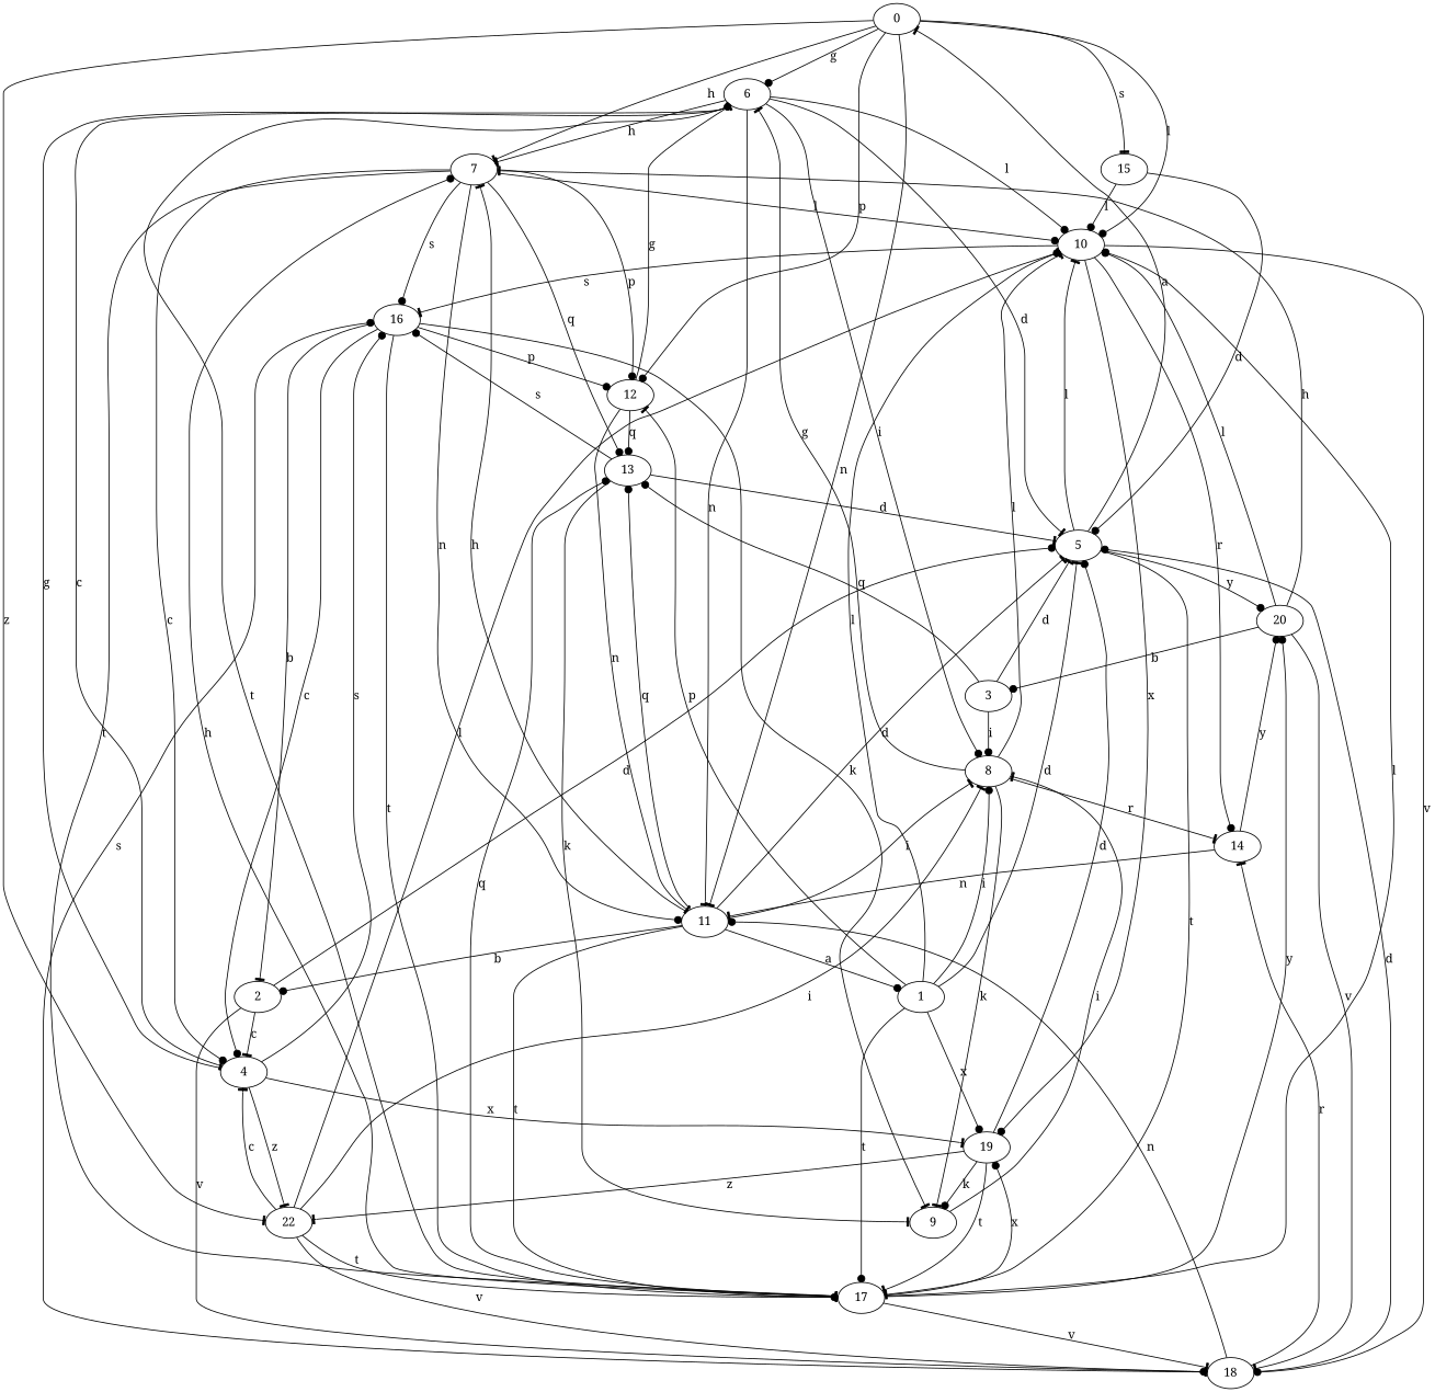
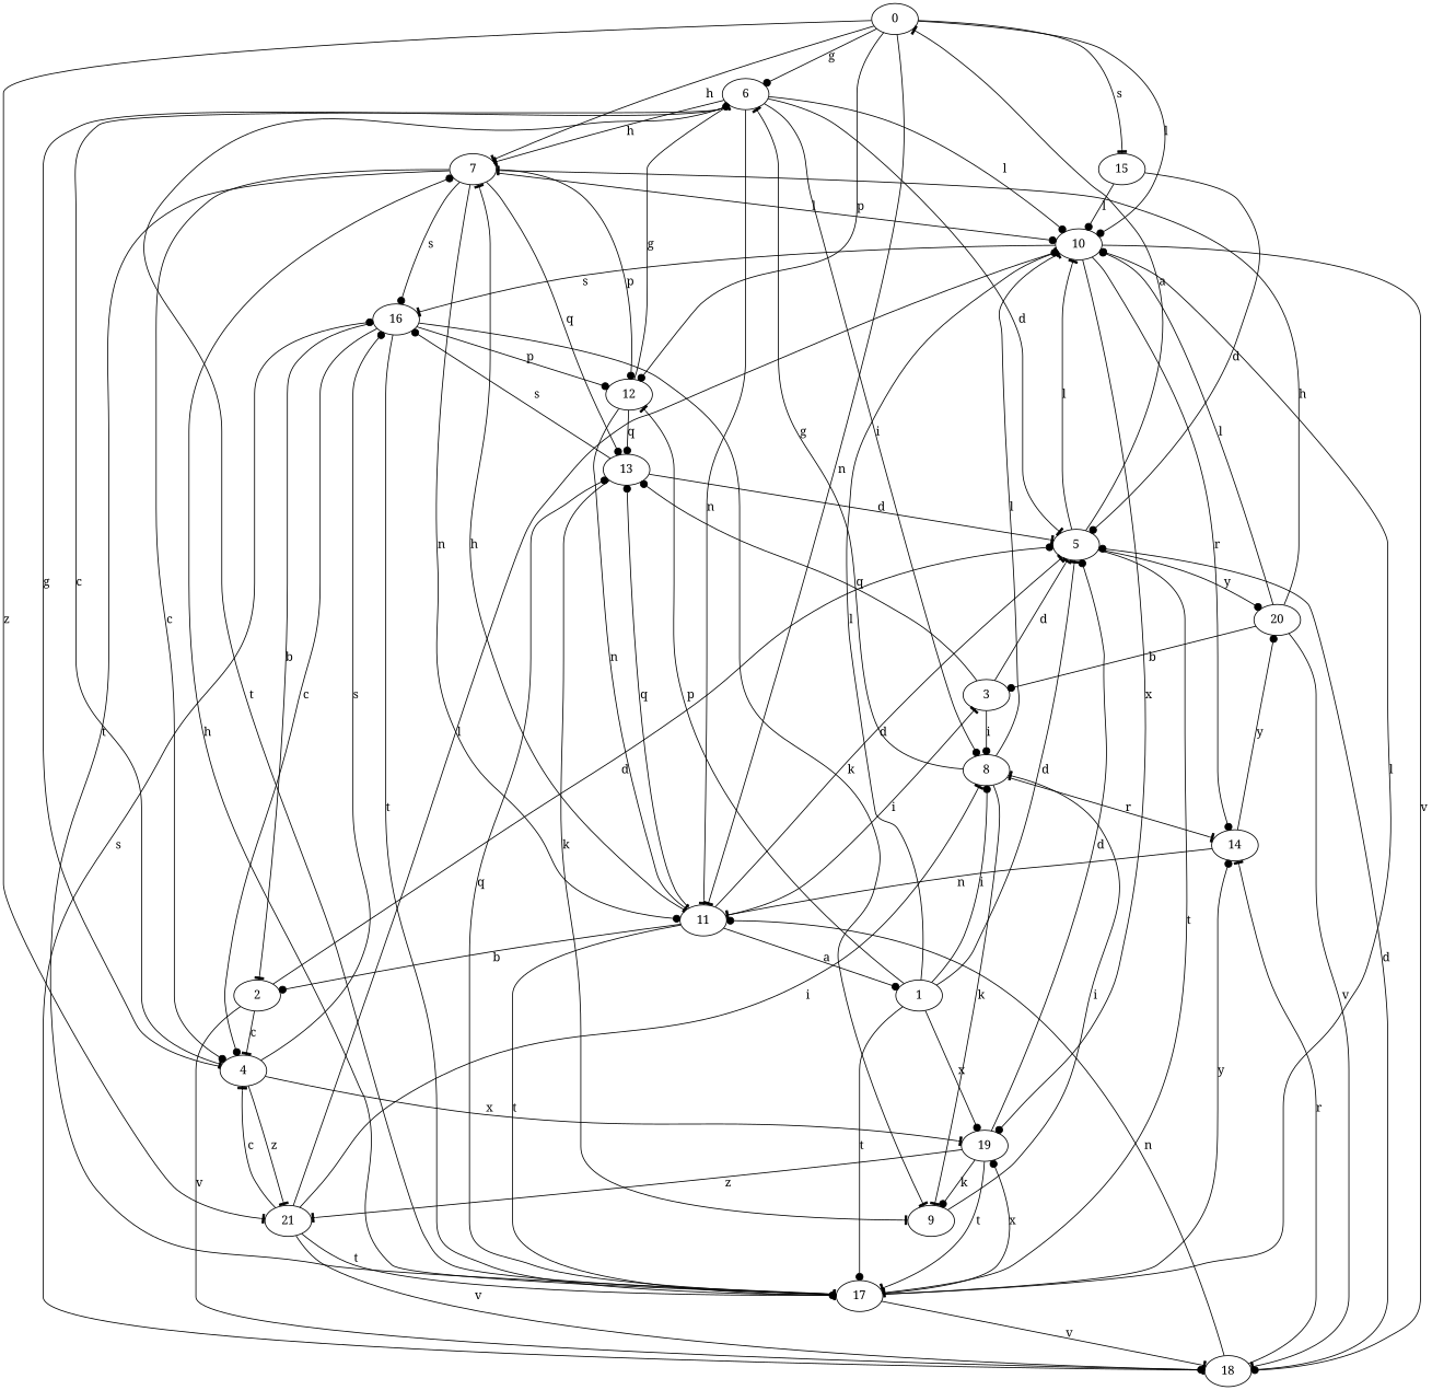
  strict digraph {
    fontname="Noto Serif"
    node [fontname="Noto Serif"]
    edge [arrowhead=dot fontname="Noto Serif"]
    0
    6
    7
    10
    11
    12
    15
-   22
+   22 [label=21]
    5
    8
    17
    4
    13
    16
    19
    18
    14
    1
    2
    20
    9
    3
    0 -> 6 [label=g]
    0 -> 7 [arrowhead=tee label=h]
    0 -> 10 [label=l]
    0 -> 11 [arrowhead=tee label=n]
    0 -> 12 [label=p]
    0 -> 15 [arrowhead=tee label=s]
    0 -> 22 [arrowhead=tee label=z]
    6 -> 7 [arrowhead=tee label=h]
    6 -> 10 [label=l]
    6 -> 11 [arrowhead=tee label=n]
    6 -> 5 [arrowhead=tee label=d]
    6 -> 8 [label=i]
    6 -> 17 [arrowhead=tee label=t]
    6 -> 4 [arrowhead=tee label=c]
    7 -> 10 [label=l]
    7 -> 11 [label=n]
    7 -> 12 [label=p]
    7 -> 17 [arrowhead=tee label=t]
    7 -> 4 [label=c]
    7 -> 13 [label=q]
    7 -> 16 [label=s]
    10 -> 16 [arrowhead=tee label=s]
    10 -> 19 [label=x]
    10 -> 18 [label=v]
    10 -> 14 [label=r]
    11 -> 7 [arrowhead=tee label=h]
    11 -> 5 [arrowhead=tee label=d]
-   11 -> 8 [arrowhead=tee label=i]
+   11 -> 3 [arrowhead=tee label=i]
    11 -> 17 [arrowhead=tee label=t]
    11 -> 13 [label=q]
    11 -> 1 [label=a]
    11 -> 2 [label=b]
    12 -> 6 [arrowhead=tee label=g]
    12 -> 11 [arrowhead=tee label=n]
    12 -> 13 [label=q]
    15 -> 10 [label=l]
    15 -> 5 [label=d]
    22 -> 10 [label=l]
    22 -> 8 [arrowhead=tee label=i]
    22 -> 17 [label=t]
    22 -> 4 [arrowhead=tee label=c]
    22 -> 18 [label=v]
    5 -> 0 [arrowhead=tee label=a]
    5 -> 10 [arrowhead=tee label=l]
    5 -> 17 [arrowhead=tee label=t]
    5 -> 20 [label=y]
    8 -> 6 [arrowhead=tee label=g]
    8 -> 10 [arrowhead=tee label=l]
    8 -> 14 [arrowhead=tee label=r]
    8 -> 9 [arrowhead=tee label=k]
    17 -> 7 [label=h]
    17 -> 10 [label=l]
    17 -> 13 [label=q]
    17 -> 19 [label=x]
    17 -> 18 [arrowhead=tee label=v]
-   17 -> 20 [label=y]
+   17 -> 14 [label=y]
    4 -> 6 [label=g]
    4 -> 22 [arrowhead=tee label=z]
    4 -> 16 [label=s]
    4 -> 19 [arrowhead=tee label=x]
    13 -> 5 [arrowhead=tee label=d]
    13 -> 16 [label=s]
    13 -> 9 [arrowhead=tee label=k]
    16 -> 12 [label=p]
    16 -> 17 [arrowhead=tee label=t]
    16 -> 4 [label=c]
    16 -> 2 [arrowhead=tee label=b]
    16 -> 9 [arrowhead=tee label=k]
    19 -> 22 [arrowhead=tee label=z]
    19 -> 5 [label=d]
    19 -> 17 [arrowhead=tee label=t]
    19 -> 9 [label=k]
    18 -> 11 [label=n]
    18 -> 5 [label=d]
    18 -> 16 [label=s]
    18 -> 14 [arrowhead=tee label=r]
    14 -> 11 [arrowhead=tee label=n]
    14 -> 20 [label=y]
    1 -> 10 [arrowhead=tee label=l]
    1 -> 12 [arrowhead=tee label=p]
    1 -> 5 [arrowhead=tee label=d]
    1 -> 8 [label=i]
    1 -> 17 [label=t]
    1 -> 19 [label=x]
    2 -> 5 [label=d]
    2 -> 4 [arrowhead=tee label=c]
    2 -> 18 [arrowhead=tee label=v]
    20 -> 7 [arrowhead=tee label=h]
    20 -> 10 [label=l]
    20 -> 18 [arrowhead=tee label=v]
    20 -> 3 [label=b]
    9 -> 8 [arrowhead=tee label=i]
    3 -> 5 [arrowhead=tee label=d]
    3 -> 8 [label=i]
    3 -> 13 [label=q]
  }
